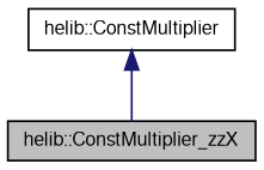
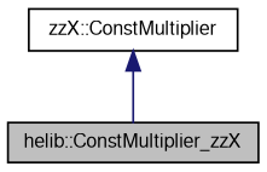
  digraph {
    node [color=black fontname=FreeSans fontsize=10 shape=record style=filled]
    n1 [fillcolor=grey75 fontcolor=black height=0.2 label="helib::ConstMultiplier_zzX" width=0.4]
-   n2 [fillcolor=white height=0.2 label="helib::ConstMultiplier" width=0.4]
+   n2 [fillcolor=white height=0.2 label="zzX::ConstMultiplier" width=0.4]
    n2 -> n1 [color=midnightblue dir=back fontname=FreeSans fontsize=10 labelfontname=FreeSans labelfontsize=10 style=solid]
  }
